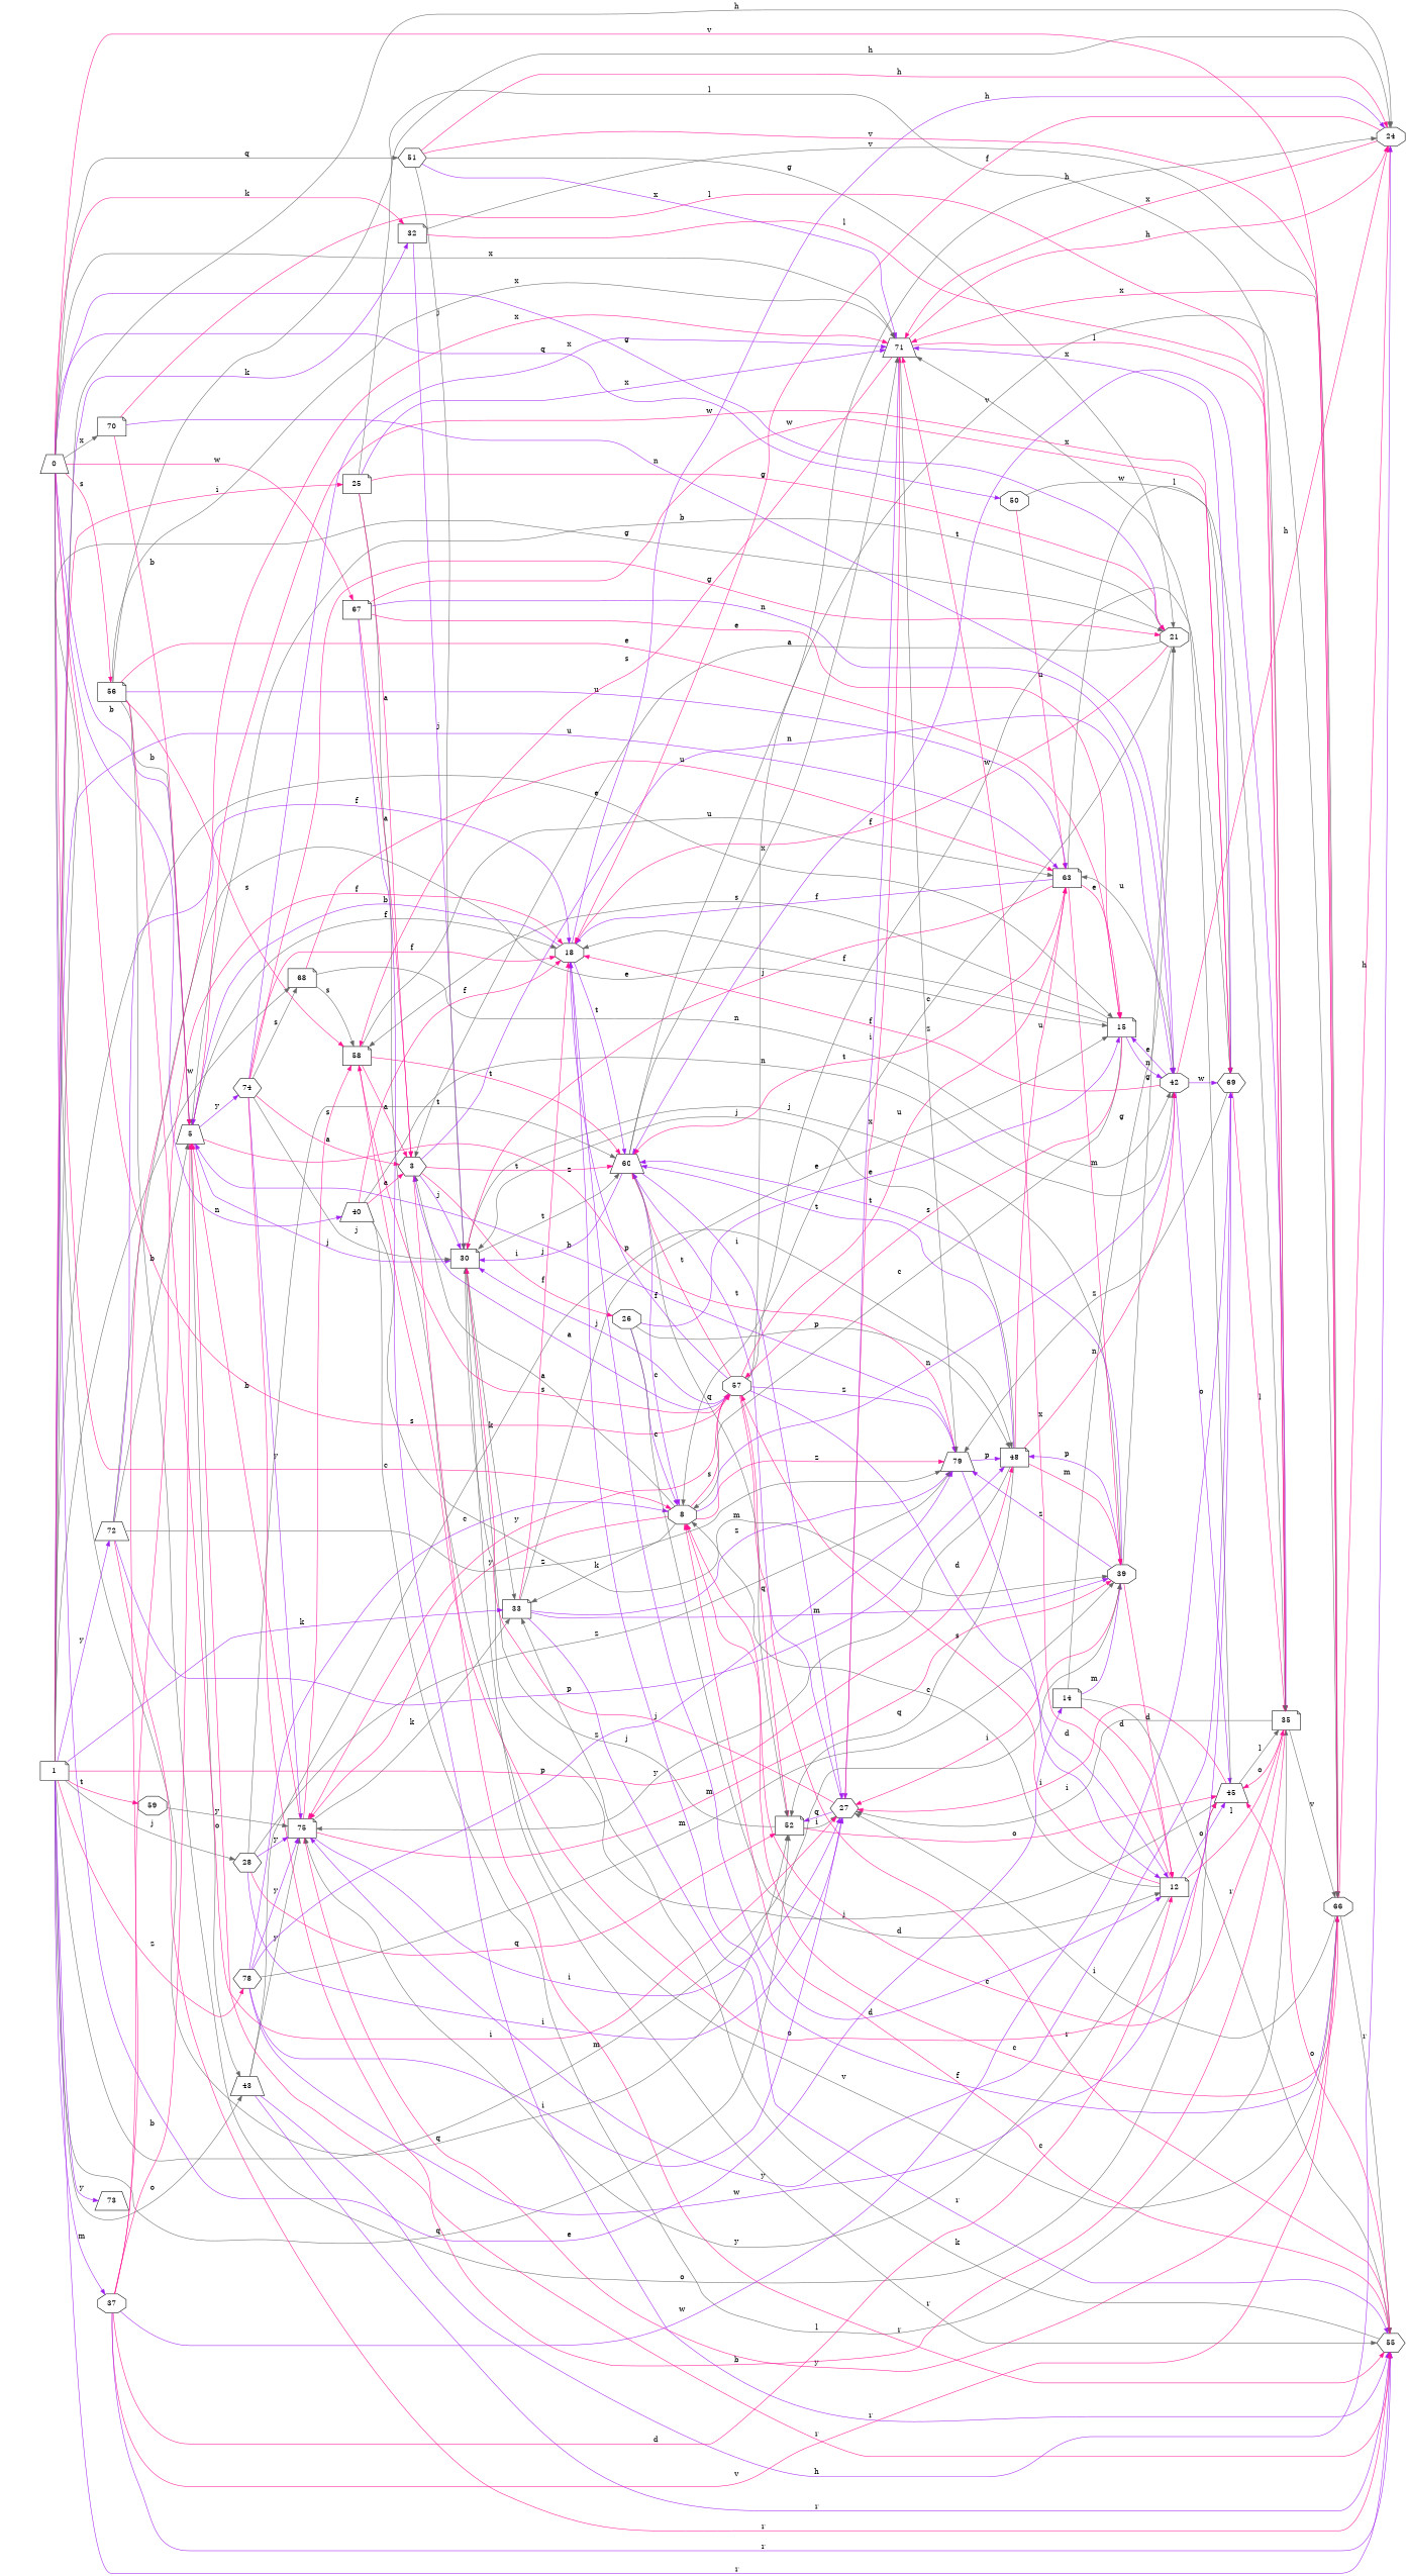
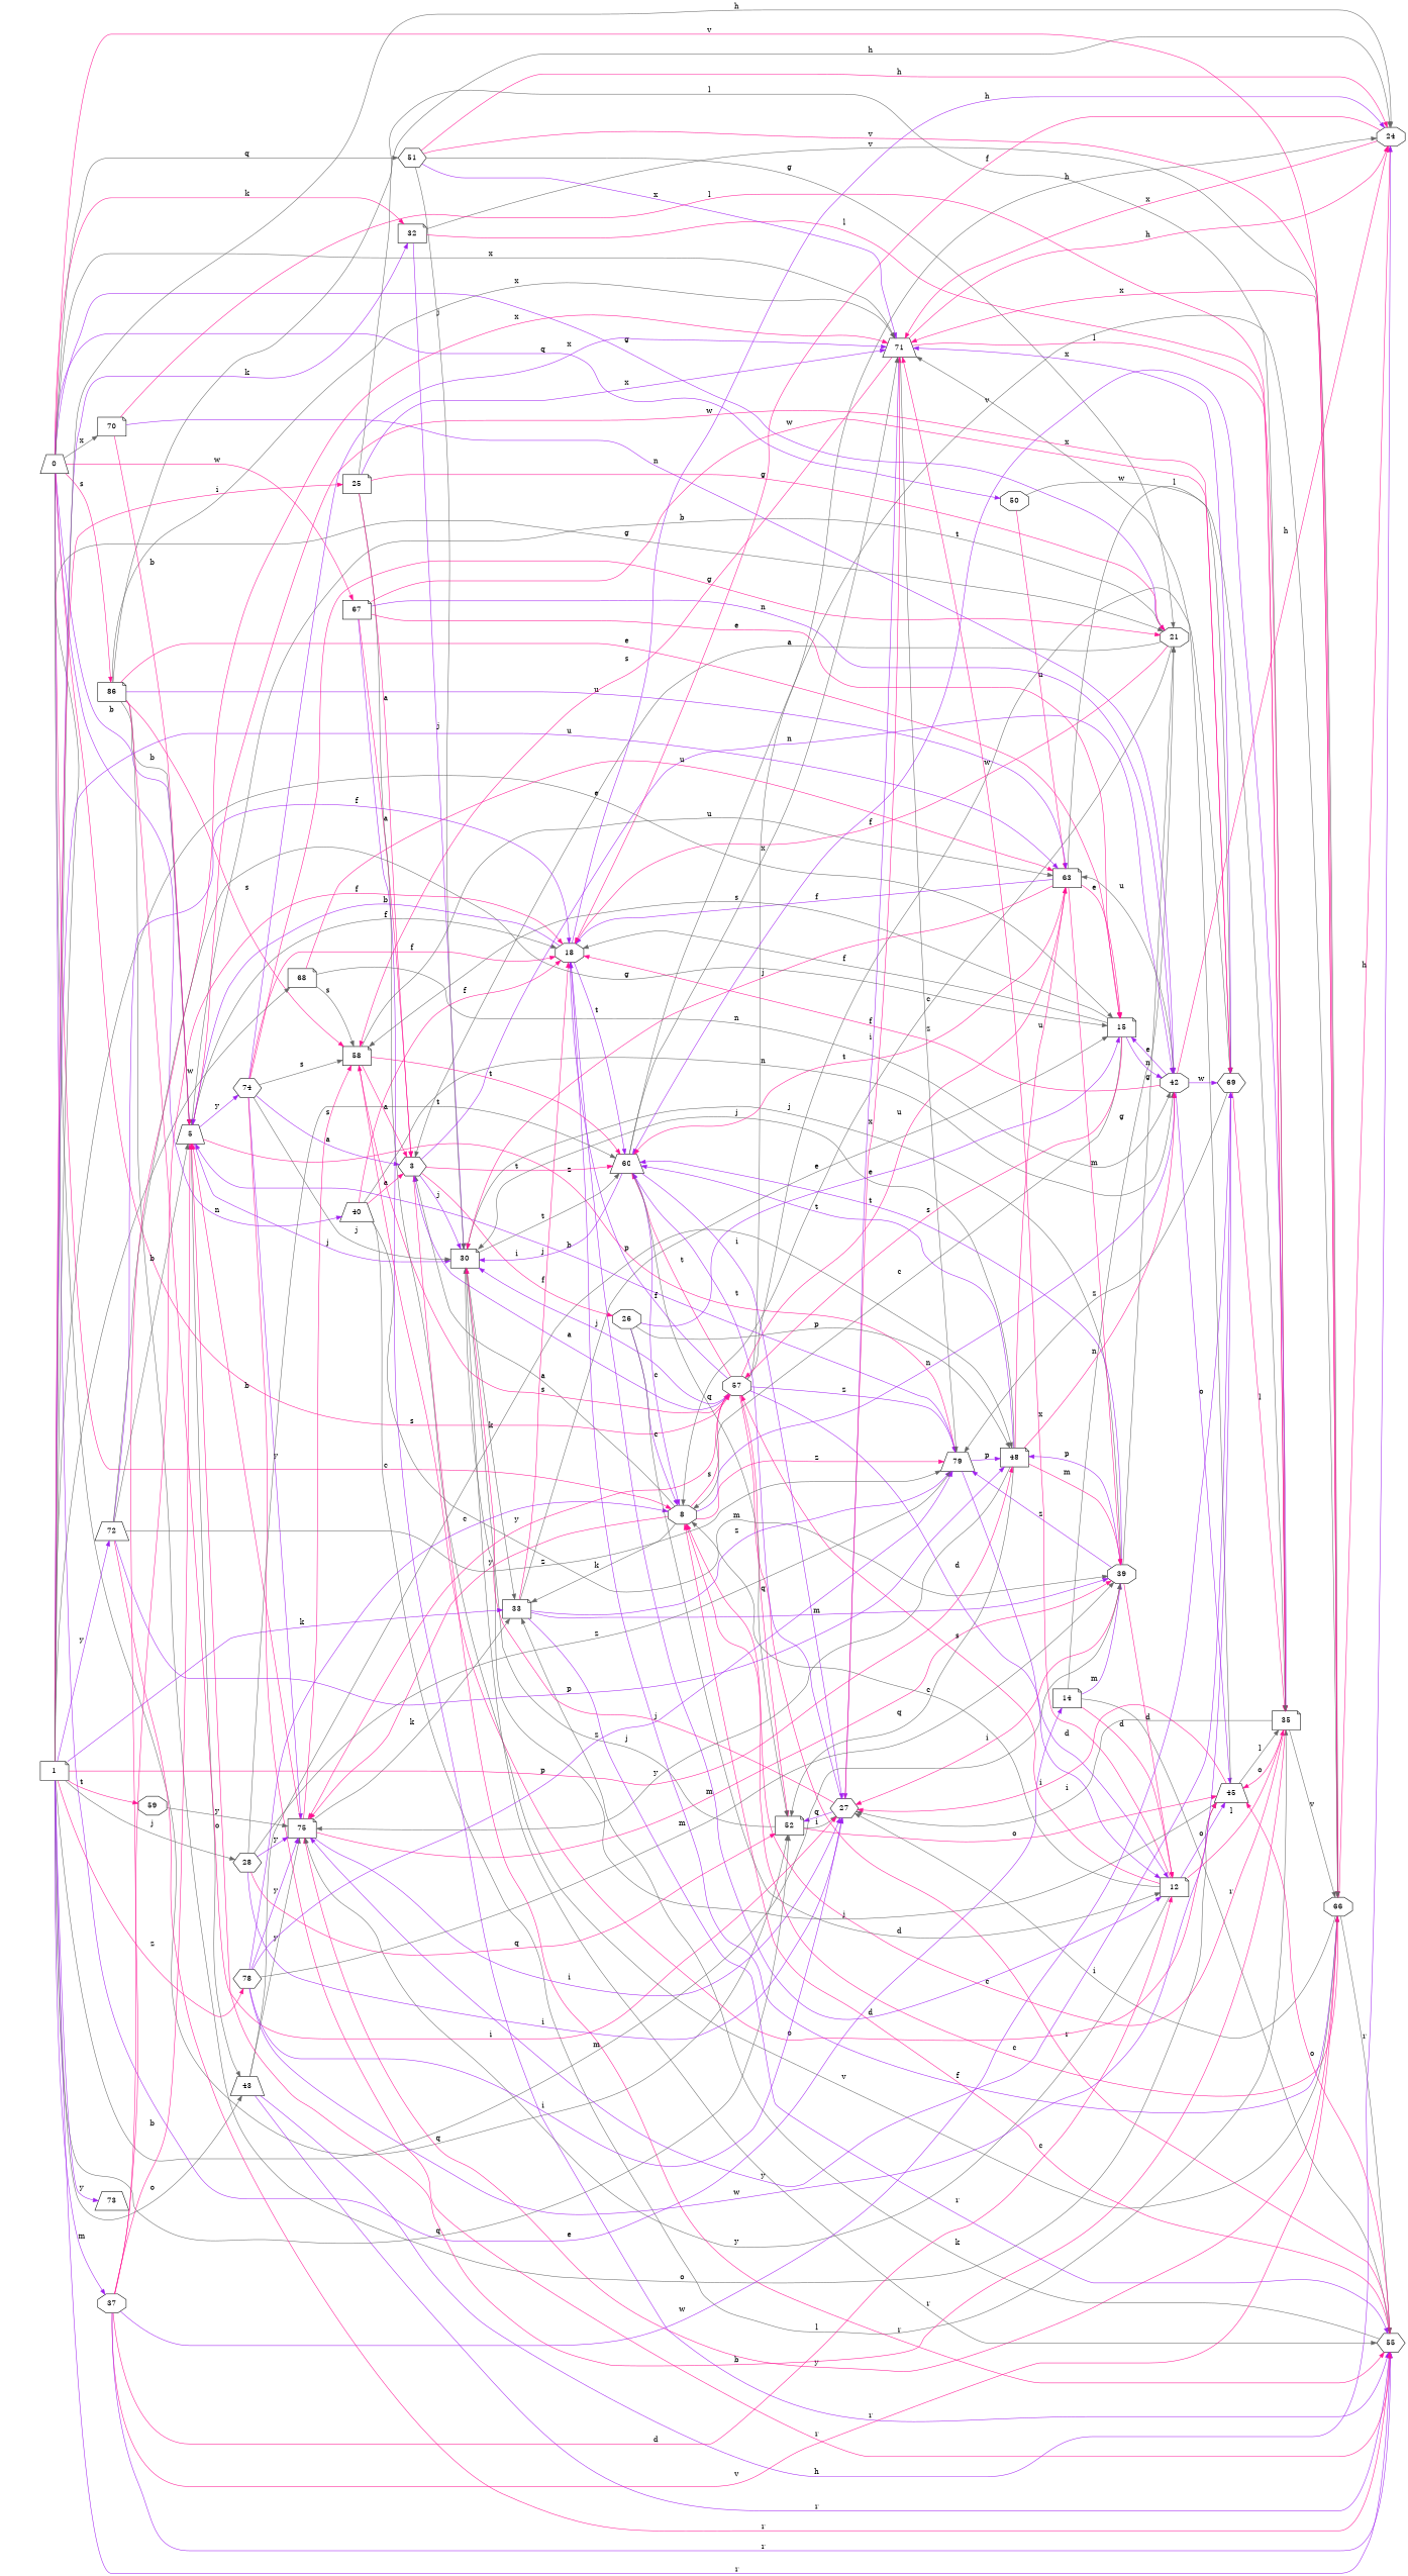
  strict digraph {
    rankdir=LR
    node [shape=note]
    edge [color=deeppink]
    0 [shape=trapezium]
    5 [shape=trapezium]
    8 [shape=octagon]
    14
    21 [shape=octagon]
    32
    40 [shape=trapezium]
    50 [shape=octagon]
    51 [shape=hexagon]
    52
-   56
+   56 [label=86]
    57 [shape=octagon]
    66 [shape=octagon]
    67
    70
    71 [shape=trapezium]
    43 [shape=trapezium]
    30
    18 [shape=octagon]
    69 [shape=hexagon]
    74 [shape=hexagon]
    79 [shape=trapezium]
    33
    3 [shape=hexagon]
    42 [shape=octagon]
    75
    39 [shape=octagon]
    55 [shape=hexagon]
    12
    35
    63
    24 [shape=octagon]
    45 [shape=trapezium]
    27 [shape=hexagon]
    15
    58
    60 [shape=trapezium]
    1
    25
    28 [shape=hexagon]
    37 [shape=octagon]
    48
    59 [shape=octagon]
    68
    72 [shape=trapezium]
    73 [shape=trapezium]
    78 [shape=hexagon]
    26 [shape=octagon]
    0 -> 5 [color=purple label=b]
    0 -> 8 [label=c]
    0 -> 14 [color=purple label=e]
    0 -> 21 [color=purple label=g]
    0 -> 32 [label=k]
    0 -> 40 [color=purple label=n]
    0 -> 50 [color=purple label=q]
    0 -> 51 [color=gray40 label=q]
    0 -> 52 [color=gray40 label=q]
    0 -> 56 [label=s]
    0 -> 57 [label=s]
    0 -> 66 [label=v]
    0 -> 67 [label=w]
    0 -> 70 [color=gray40 label=x]
    0 -> 71 [color=gray40 label=x]
    5 -> 43 [color=gray40 label=o]
    5 -> 30 [color=purple label=j]
    5 -> 18 [color=gray40 label=f]
    5 -> 69 [label=w]
    5 -> 74 [color=purple label=y]
    5 -> 79 [label=z]
    8 -> 57 [label=s]
    8 -> 79 [label=z]
    8 -> 33 [color=gray40 label=k]
    8 -> 3 [color=gray40 label=a]
    8 -> 42 [color=purple label=n]
    8 -> 75 [label=y]
    14 -> 21 [color=gray40 label=g]
    14 -> 39 [color=purple label=m]
    14 -> 55 [color=gray40 label=r]
    14 -> 12 [label=d]
    21 -> 5 [color=gray40 label=b]
    21 -> 8 [color=gray40 label=c]
    21 -> 18 [label=f]
    21 -> 3 [color=gray40 label=a]
    32 -> 66 [color=gray40 label=v]
    32 -> 30 [color=purple label=j]
    32 -> 35 [label=l]
    40 -> 18 [label=f]
    40 -> 3 [label=a]
    40 -> 42 [color=gray40 label=n]
    40 -> 39 [color=gray40 label=m]
    40 -> 35 [color=gray40 label=l]
    50 -> 69 [color=gray40 label=w]
    50 -> 63 [label=u]
    51 -> 21 [color=gray40 label=g]
    51 -> 66 [label=v]
    51 -> 71 [color=purple label=x]
    51 -> 30 [color=gray40 label=j]
    51 -> 24 [label=h]
    52 -> 30 [color=gray40 label=j]
    52 -> 45 [label=o]
    52 -> 27 [color=gray40 label=i]
    56 -> 5 [color=gray40 label=b]
    56 -> 71 [color=gray40 label=x]
    56 -> 35 [color=gray40 label=l]
    56 -> 63 [color=purple label=u]
    56 -> 45 [color=gray40 label=o]
    56 -> 27 [label=i]
    56 -> 15 [label=e]
    56 -> 58 [label=s]
    57 -> 52 [label=q]
    57 -> 30 [color=purple label=j]
    57 -> 18 [color=purple label=f]
    57 -> 69 [color=gray40 label=w]
    57 -> 79 [color=purple label=z]
    57 -> 3 [color=purple label=a]
    57 -> 75 [label=y]
    57 -> 55 [label=r]
    57 -> 12 [color=purple label=d]
    57 -> 63 [label=u]
    57 -> 24 [color=gray40 label=h]
    57 -> 58 [label=s]
    57 -> 60 [label=t]
    66 -> 8 [label=c]
    66 -> 71 [label=x]
    66 -> 18 [color=purple label=f]
    66 -> 75 [label=y]
    66 -> 55 [color=gray40 label=r]
    66 -> 24 [label=h]
    66 -> 27 [color=gray40 label=i]
    67 -> 69 [label=w]
    67 -> 3 [label=a]
    67 -> 42 [color=purple label=n]
    67 -> 55 [color=purple label=r]
    67 -> 15 [label=e]
    70 -> 5 [label=b]
    70 -> 42 [color=purple label=n]
    70 -> 35 [label=l]
    71 -> 79 [color=gray40 label=z]
    71 -> 35 [label=l]
    71 -> 24 [label=h]
    71 -> 27 [color=purple label=i]
    71 -> 58 [label=s]
    43 -> 75 [color=gray40 label=y]
    43 -> 55 [color=purple label=r]
    43 -> 24 [color=purple label=h]
    43 -> 48 [color=gray40 label=p]
    30 -> 33 [color=gray40 label=k]
    30 -> 55 [color=gray40 label=r]
    30 -> 60 [color=gray40 label=t]
    18 -> 5 [color=purple label=b]
    18 -> 12 [color=purple label=d]
    18 -> 24 [color=purple label=h]
    18 -> 60 [color=purple label=t]
    69 -> 71 [color=purple label=x]
    69 -> 79 [color=gray40 label=z]
    69 -> 75 [color=purple label=y]
    69 -> 35 [label=l]
    74 -> 21 [label=g]
    74 -> 71 [color=purple label=x]
    74 -> 30 [color=gray40 label=j]
    74 -> 18 [label=f]
-   74 -> 3 [label=a]
+   74 -> 3 [color=purple label=a]
    74 -> 75 [color=purple label=y]
    74 -> 55 [label=r]
-   74 -> 68 [color=gray40 label=s]
+   74 -> 58 [color=gray40 label=s]
    79 -> 5 [color=purple label=b]
    79 -> 12 [color=purple label=d]
    79 -> 48 [color=purple label=p]
    33 -> 18 [label=f]
    33 -> 79 [color=purple label=z]
    33 -> 39 [color=purple label=m]
    33 -> 55 [color=purple label=r]
    33 -> 15 [color=gray40 label=e]
    3 -> 30 [color=purple label=j]
    3 -> 42 [color=purple label=n]
    3 -> 55 [label=r]
    3 -> 60 [label=t]
    3 -> 26 [label=i]
    42 -> 18 [label=f]
    42 -> 69 [color=purple label=w]
    42 -> 63 [color=gray40 label=u]
    42 -> 24 [label=h]
    42 -> 45 [color=purple label=o]
    42 -> 15 [color=purple label=e]
    75 -> 5 [label=b]
    75 -> 33 [color=gray40 label=k]
    75 -> 39 [label=m]
    75 -> 27 [color=purple label=i]
    75 -> 58 [label=s]
    39 -> 21 [color=gray40 label=g]
    39 -> 30 [color=gray40 label=j]
    39 -> 79 [color=purple label=z]
    39 -> 12 [label=d]
    39 -> 27 [label=i]
    39 -> 60 [color=purple label=t]
    39 -> 48 [color=purple label=p]
    55 -> 8 [label=c]
    55 -> 33 [color=gray40 label=k]
    55 -> 45 [label=o]
    12 -> 8 [color=gray40 label=c]
    12 -> 57 [label=s]
    12 -> 71 [label=x]
    12 -> 75 [color=gray40 label=y]
    12 -> 35 [label=l]
    12 -> 45 [color=purple label=o]
    35 -> 5 [label=b]
    35 -> 8 [label=c]
    35 -> 66 [color=gray40 label=v]
    35 -> 45 [label=o]
    35 -> 27 [color=gray40 label=i]
    35 -> 60 [color=purple label=t]
    63 -> 30 [label=j]
    63 -> 18 [color=purple label=f]
    63 -> 39 [label=m]
    63 -> 35 [color=gray40 label=l]
    63 -> 15 [label=e]
    63 -> 60 [label=t]
    24 -> 71 [label=x]
    24 -> 18 [label=f]
    45 -> 71 [color=gray40 label=x]
    45 -> 30 [color=gray40 label=j]
    45 -> 35 [color=gray40 label=l]
    45 -> 27 [label=i]
    27 -> 52 [color=purple label=q]
    27 -> 71 [label=x]
    27 -> 30 [label=j]
    27 -> 60 [color=purple label=t]
    15 -> 8 [color=gray40 label=c]
    15 -> 57 [label=s]
    15 -> 18 [color=gray40 label=f]
    15 -> 42 [color=purple label=n]
    15 -> 58 [color=gray40 label=s]
    58 -> 3 [label=a]
    58 -> 63 [color=gray40 label=u]
    58 -> 45 [label=o]
    58 -> 60 [label=t]
    60 -> 8 [color=purple label=c]
    60 -> 52 [color=gray40 label=q]
    60 -> 66 [color=gray40 label=v]
    60 -> 71 [color=gray40 label=x]
    60 -> 30 [color=purple label=j]
    60 -> 27 [color=purple label=i]
    1 -> 21 [color=gray40 label=g]
    1 -> 32 [color=purple label=k]
    1 -> 52 [color=gray40 label=q]
    1 -> 43 [color=gray40 label=o]
    1 -> 33 [color=purple label=k]
    1 -> 39 [color=gray40 label=m]
    1 -> 55 [color=purple label=r]
    1 -> 63 [color=purple label=u]
    1 -> 24 [color=gray40 label=h]
    1 -> 15 [color=gray40 label=e]
    1 -> 25 [label=i]
    1 -> 28 [color=gray40 label=j]
    1 -> 37 [color=purple label=m]
    1 -> 48 [label=p]
    1 -> 59 [label=t]
    1 -> 68 [color=gray40 label=w]
    1 -> 72 [color=purple label=y]
    1 -> 73 [color=purple label=y]
    1 -> 78 [label=z]
    25 -> 21 [label=g]
    25 -> 66 [color=gray40 label=v]
    25 -> 71 [color=purple label=x]
    25 -> 3 [label=a]
    25 -> 24 [color=gray40 label=h]
    28 -> 52 [label=q]
    28 -> 79 [color=gray40 label=z]
    28 -> 75 [color=purple label=y]
    28 -> 27 [color=purple label=i]
    28 -> 60 [color=gray40 label=t]
    37 -> 5 [label=b]
    37 -> 66 [label=v]
    37 -> 71 [label=x]
    37 -> 18 [label=f]
    37 -> 69 [color=purple label=w]
    37 -> 55 [color=purple label=r]
    37 -> 12 [label=d]
    48 -> 52 [color=gray40 label=q]
    48 -> 30 [color=gray40 label=j]
    48 -> 42 [label=n]
    48 -> 75 [color=gray40 label=y]
    48 -> 39 [label=m]
    48 -> 63 [label=u]
    48 -> 60 [color=purple label=t]
    59 -> 75 [color=gray40 label=y]
    68 -> 42 [color=gray40 label=n]
    68 -> 63 [label=u]
    68 -> 58 [color=gray40 label=s]
    72 -> 5 [color=gray40 label=b]
    72 -> 18 [color=purple label=f]
    72 -> 79 [color=gray40 label=z]
    72 -> 55 [label=r]
-   72 -> 15 [color=gray40 label=e]
+   72 -> 15 [color=gray40 label=g]
    72 -> 48 [color=purple label=p]
    78 -> 8 [color=purple label=c]
    78 -> 69 [color=purple label=w]
    78 -> 79 [color=purple label=z]
    78 -> 75 [color=purple label=y]
    78 -> 39 [color=gray40 label=m]
    78 -> 27 [color=purple label=i]
    26 -> 8 [color=purple label=c]
    26 -> 12 [color=gray40 label=d]
    26 -> 15 [color=purple label=e]
    26 -> 48 [color=gray40 label=p]
  }
